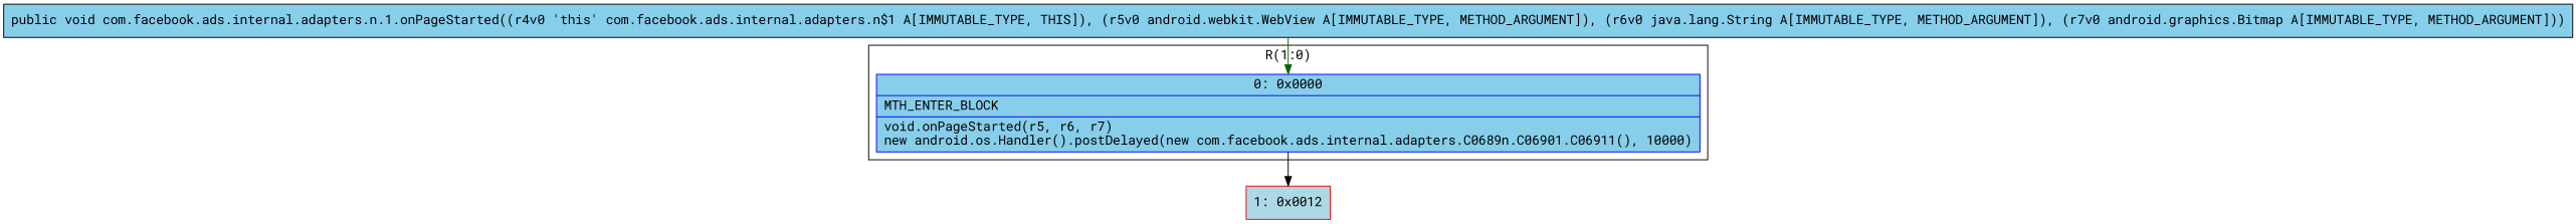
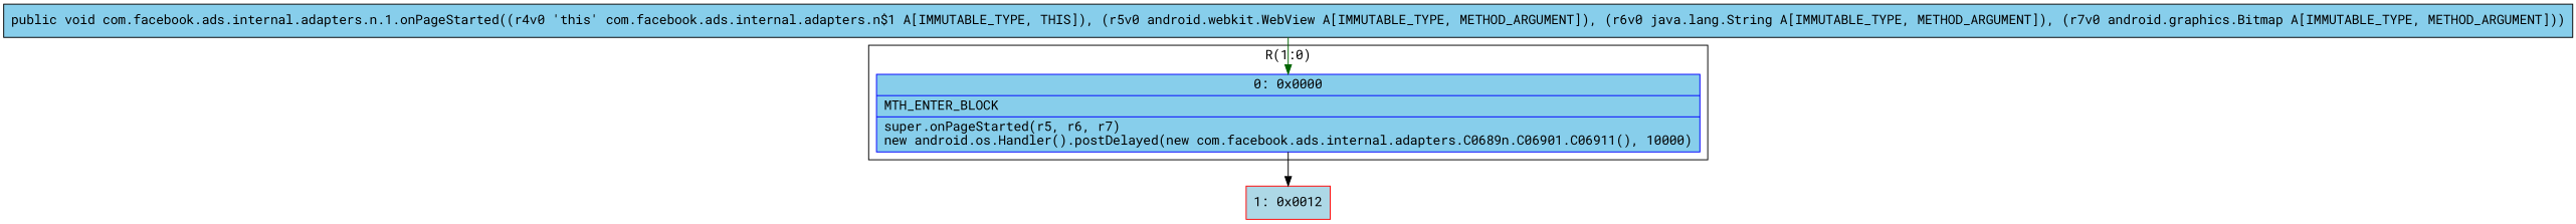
  digraph {
    fontname="Roboto Mono"
    node [shape=record style=filled fillcolor=skyblue fontname="Roboto Mono"]
    edge [fontname="Roboto Mono"]
-   n1 [color=blue label="{0\:\ 0x0000|MTH_ENTER_BLOCK\l|void.onPageStarted(r5, r6, r7)\lnew android.os.Handler().postDelayed(new com.facebook.ads.internal.adapters.C0689n.C06901.C06911(), 10000)\l}"]
+   n1 [color=blue label="{0\:\ 0x0000|MTH_ENTER_BLOCK\l|super.onPageStarted(r5, r6, r7)\lnew android.os.Handler().postDelayed(new com.facebook.ads.internal.adapters.C0689n.C06901.C06911(), 10000)\l}"]
    n2 [color=red label="{1\:\ 0x0012}" fillcolor=lightblue]
    n3 [label="{public void com.facebook.ads.internal.adapters.n.1.onPageStarted((r4v0 'this' com.facebook.ads.internal.adapters.n$1 A[IMMUTABLE_TYPE, THIS]), (r5v0 android.webkit.WebView A[IMMUTABLE_TYPE, METHOD_ARGUMENT]), (r6v0 java.lang.String A[IMMUTABLE_TYPE, METHOD_ARGUMENT]), (r7v0 android.graphics.Bitmap A[IMMUTABLE_TYPE, METHOD_ARGUMENT])) }"]
    subgraph cluster_1 {
      label="R(1:0)"
      n1
    }
    n1 -> n2 [color=black]
    n3 -> n1 [color=darkgreen]
  }
